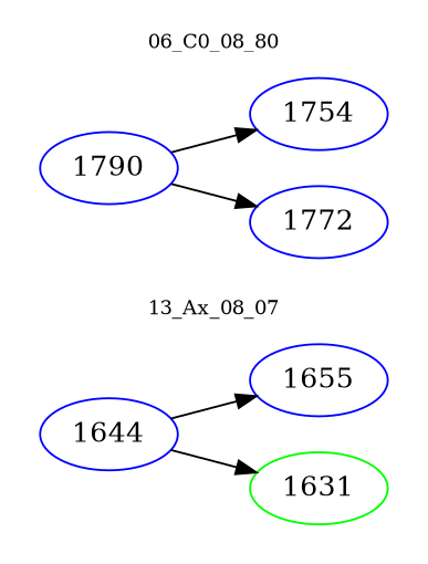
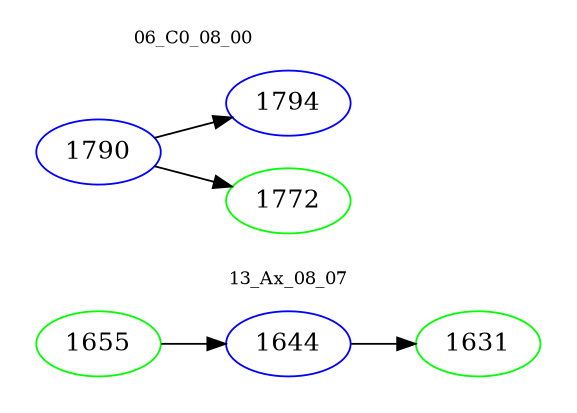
  digraph {
    rankdir=LR
    node [color=blue]
    edge [color=black]
    n1 [label=1644]
    n2 [color=green label=1631]
-   n3 [label=1655]
+   n3 [color=green label=1655]
    n4 [label=1790]
-   n5 [label=1772]
-   n6 [label=1754]
+   n5 [color=green label=1772]
+   n6 [label=1794]
    subgraph cluster_1 {
      color=white
      fontsize=10
      label="13_Ax_08_07"
      n1
      n2
      n3
    }
    subgraph cluster_2 {
      color=white
      fontsize=10
-     label="06_C0_08_80"
+     label="06_C0_08_00"
      n4
      n5
      n6
    }
    n1 -> n2
-   n1 -> n3
+   n3 -> n1
    n4 -> n5
    n4 -> n6
  }
